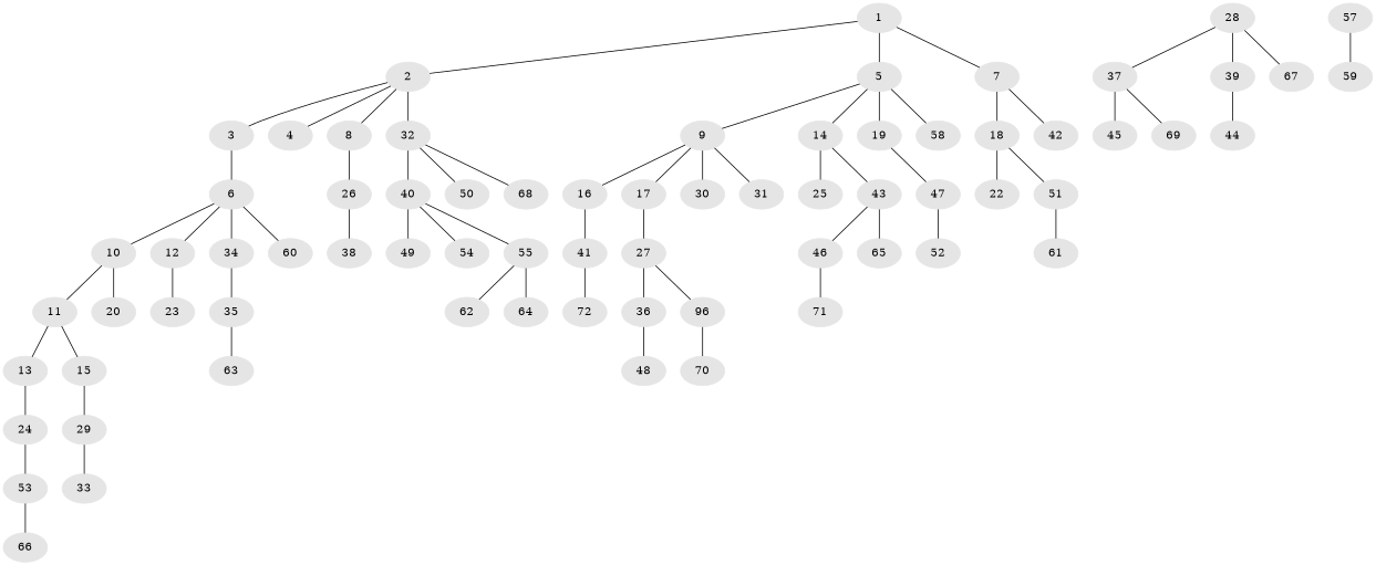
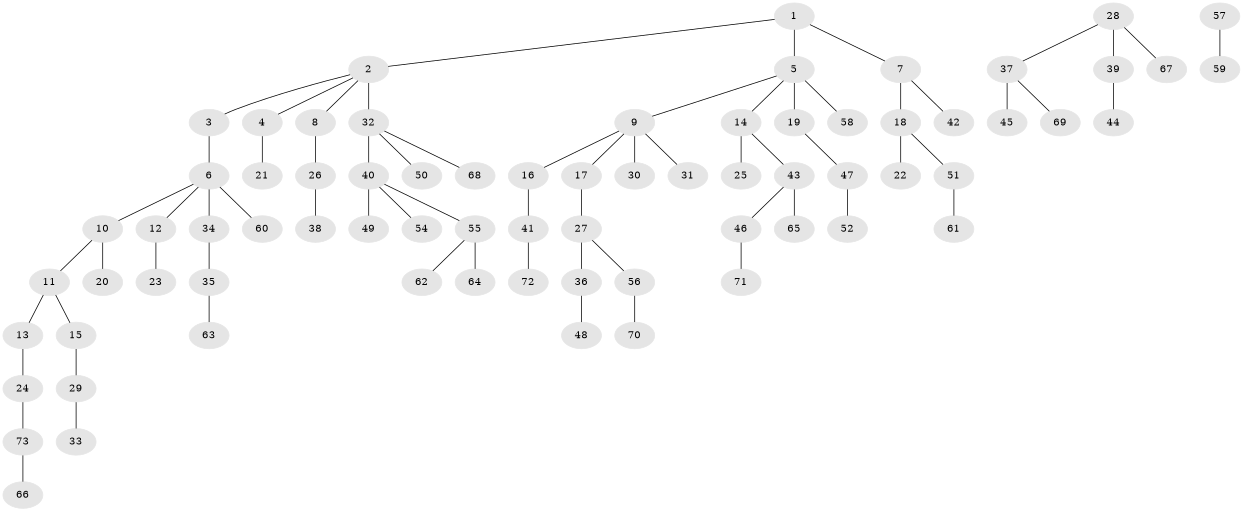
  graph {
    node [color=gray90 style=filled]
    edge [weight=1.0]
    1
    2
    5
    7
    3
    4
    8
    32
    9
    14
    19
    58
    18
    42
    6
+   21
    26
    40
    50
    68
    10
    12
    34
    60
    16
    17
    30
    31
    25
    43
    47
    11
    20
    23
    28
    37
    39
    67
    35
    22
    51
    38
    41
    27
    13
    15
    24
    29
-   53
+   53 [label=73]
    46
    65
    33
    72
    36
-   56 [label=96]
+   56
    61
    52
    66
    48
    70
    45
    69
    44
    49
    54
    55
    63
    62
    64
    71
    57
    59
    1 -- 2
    1 -- 5
    1 -- 7
    2 -- 3
    2 -- 4
    2 -- 8
    2 -- 32 [weight=4.0]
    5 -- 9
    5 -- 14
    5 -- 19 [weight=2.0]
    5 -- 58
    7 -- 18
    7 -- 42
    3 -- 6
+   4 -- 21
    8 -- 26
    32 -- 40
    32 -- 50
    32 -- 68
    9 -- 16
    9 -- 17
    9 -- 30
    9 -- 31
    14 -- 25 [weight=2.0]
    14 -- 43
    19 -- 47
    18 -- 22 [weight=2.0]
    18 -- 51
    6 -- 10
    6 -- 12
    6 -- 34
    6 -- 60
    26 -- 38
    40 -- 49
    40 -- 54
    40 -- 55
    10 -- 11
    10 -- 20
    12 -- 23
    34 -- 35
    16 -- 41
    17 -- 27
    43 -- 46
    43 -- 65
    47 -- 52 [weight=3.0]
    11 -- 13
    11 -- 15
    28 -- 37
    28 -- 39
    28 -- 67
    37 -- 45 [weight=3.0]
    37 -- 69
    39 -- 44 [weight=2.0]
    35 -- 63
    51 -- 61
    41 -- 72
    27 -- 36
    27 -- 56 [weight=2.0]
    13 -- 24
    15 -- 29
    24 -- 53
    29 -- 33
    53 -- 66
    46 -- 71
    36 -- 48 [weight=2.0]
    56 -- 70
    55 -- 62
    55 -- 64
    57 -- 59
  }
